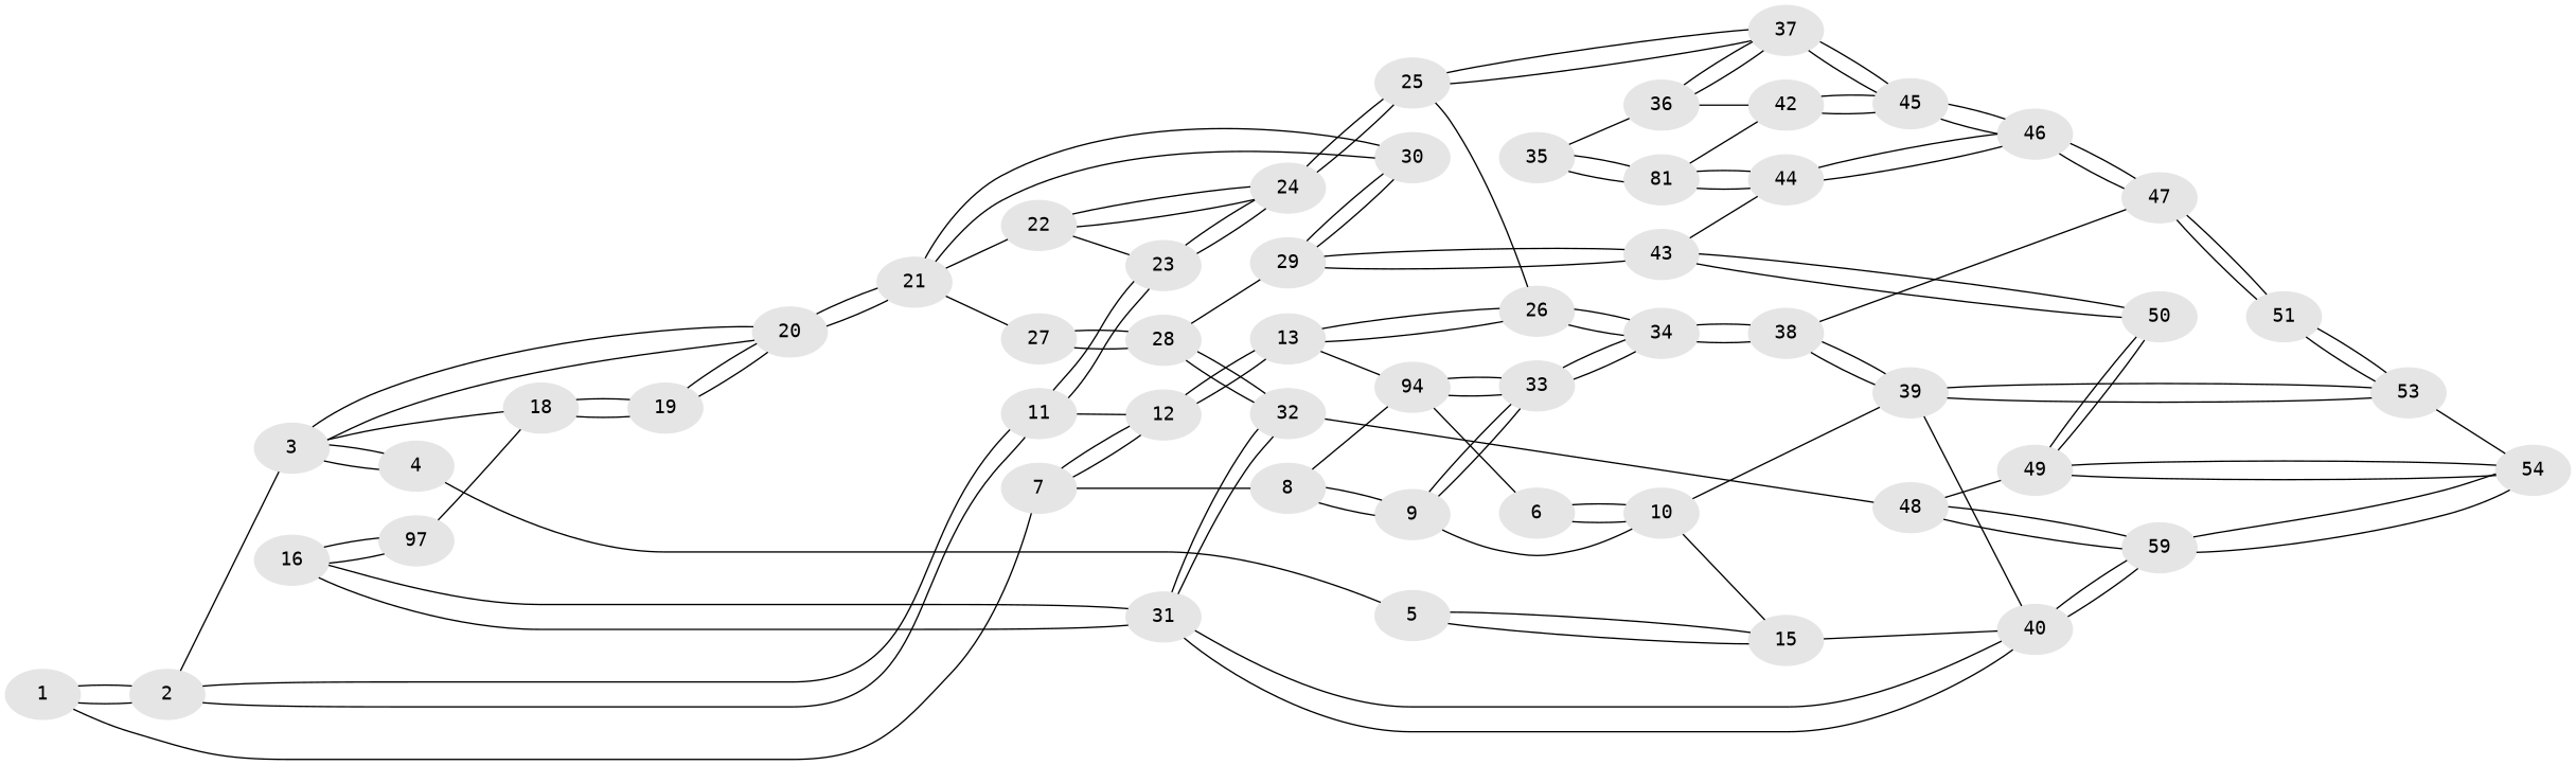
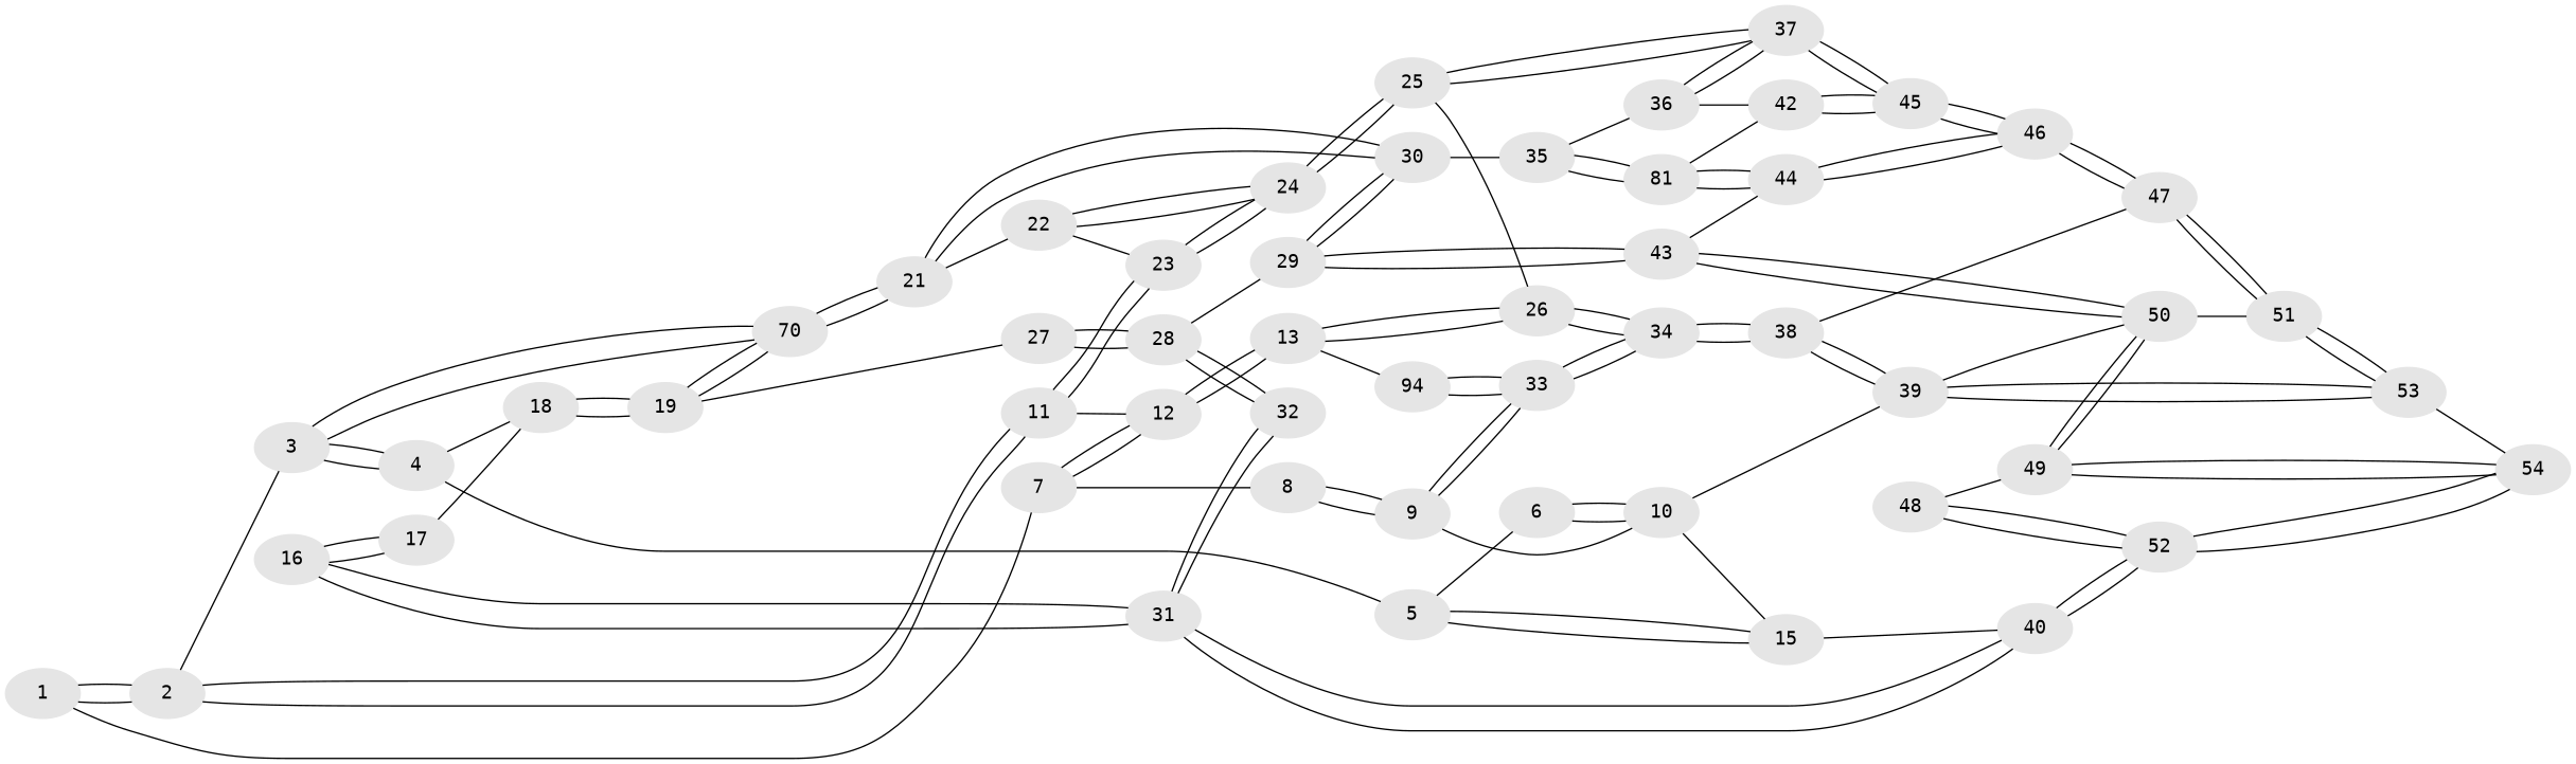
  graph {
    fontname="DejaVu Sans Mono"
    rankdir=LR
    node [color=gray90 fontname="DejaVu Sans Mono" style=filled]
    edge [fontname="DejaVu Sans Mono"]
    1
    2
    7
    3
    11
    8
    12
    4
-   20
+   20 [label=70]
    23
    5
    18
    21
    6
    15
    19
    10
    40
    39
    9
    n21 [label=94]
    13
    33
    34
    53
    24
    26
    16
-   17 [label=97]
+   17
    31
-   52 [label=59]
+   52
    32
    27
    28
    22
    30
    35
    25
    37
    45
    38
    29
    43
    48
    44
    50
    36
    n48 [label=81]
    49
    47
    42
    46
    51
    54
    1 -- 2
    1 -- 2
    1 -- 7
    2 -- 3
    2 -- 11
    2 -- 11
    7 -- 8
    7 -- 12
    7 -- 12
    3 -- 4
    3 -- 4
    3 -- 20
    3 -- 20
    11 -- 12
    11 -- 23
    11 -- 23
    8 -- 9
    8 -- 9
-   8 -- n21
    12 -- 13
    12 -- 13
    4 -- 5
-   3 -- 18
+   4 -- 18
    20 -- 21
    20 -- 21
    23 -- 24
    23 -- 24
-   n21 -- 6
+   5 -- 6
    5 -- 15
    5 -- 15
    18 -- 19
    18 -- 19
    21 -- 22
    21 -- 30
    21 -- 30
    6 -- 10
    6 -- 10
    15 -- 40
    19 -- 20
    19 -- 20
-   21 -- 27
+   19 -- 27
    10 -- 15
    10 -- 39
    40 -- 52
    40 -- 52
-   39 -- 40
+   39 -- 50
    39 -- 53
    39 -- 53
    9 -- 10
    9 -- 33
    9 -- 33
    n21 -- 33
    n21 -- 33
    13 -- n21
    13 -- 26
    13 -- 26
    33 -- 34
    33 -- 34
    34 -- 38
    34 -- 38
    53 -- 54
    24 -- 25
    24 -- 25
    26 -- 34
    26 -- 34
    16 -- 17
    16 -- 17
    16 -- 31
    16 -- 31
    17 -- 18
    31 -- 40
    31 -- 40
    31 -- 32
    31 -- 32
    52 -- 54
    52 -- 54
-   32 -- 48
    27 -- 28
    27 -- 28
    28 -- 32
    28 -- 32
    28 -- 29
    22 -- 23
    22 -- 24
    22 -- 24
+   30 -- 35
    35 -- 36
    35 -- n48
    35 -- n48
    25 -- 26
    25 -- 37
    25 -- 37
    37 -- 45
    37 -- 45
    45 -- 46
    45 -- 46
    38 -- 39
    38 -- 39
    38 -- 47
    29 -- 30
    29 -- 30
    29 -- 43
    29 -- 43
    43 -- 44
    43 -- 50
    43 -- 50
    48 -- 52
    48 -- 52
    48 -- 49
    44 -- 46
    44 -- 46
+   50 -- 51
    36 -- 37
    36 -- 37
    36 -- 42
    n48 -- 44
    n48 -- 44
    n48 -- 42
    49 -- 50
    49 -- 50
    49 -- 54
    49 -- 54
    47 -- 51
    47 -- 51
    42 -- 45
    42 -- 45
    46 -- 47
    46 -- 47
    51 -- 53
    51 -- 53
  }
